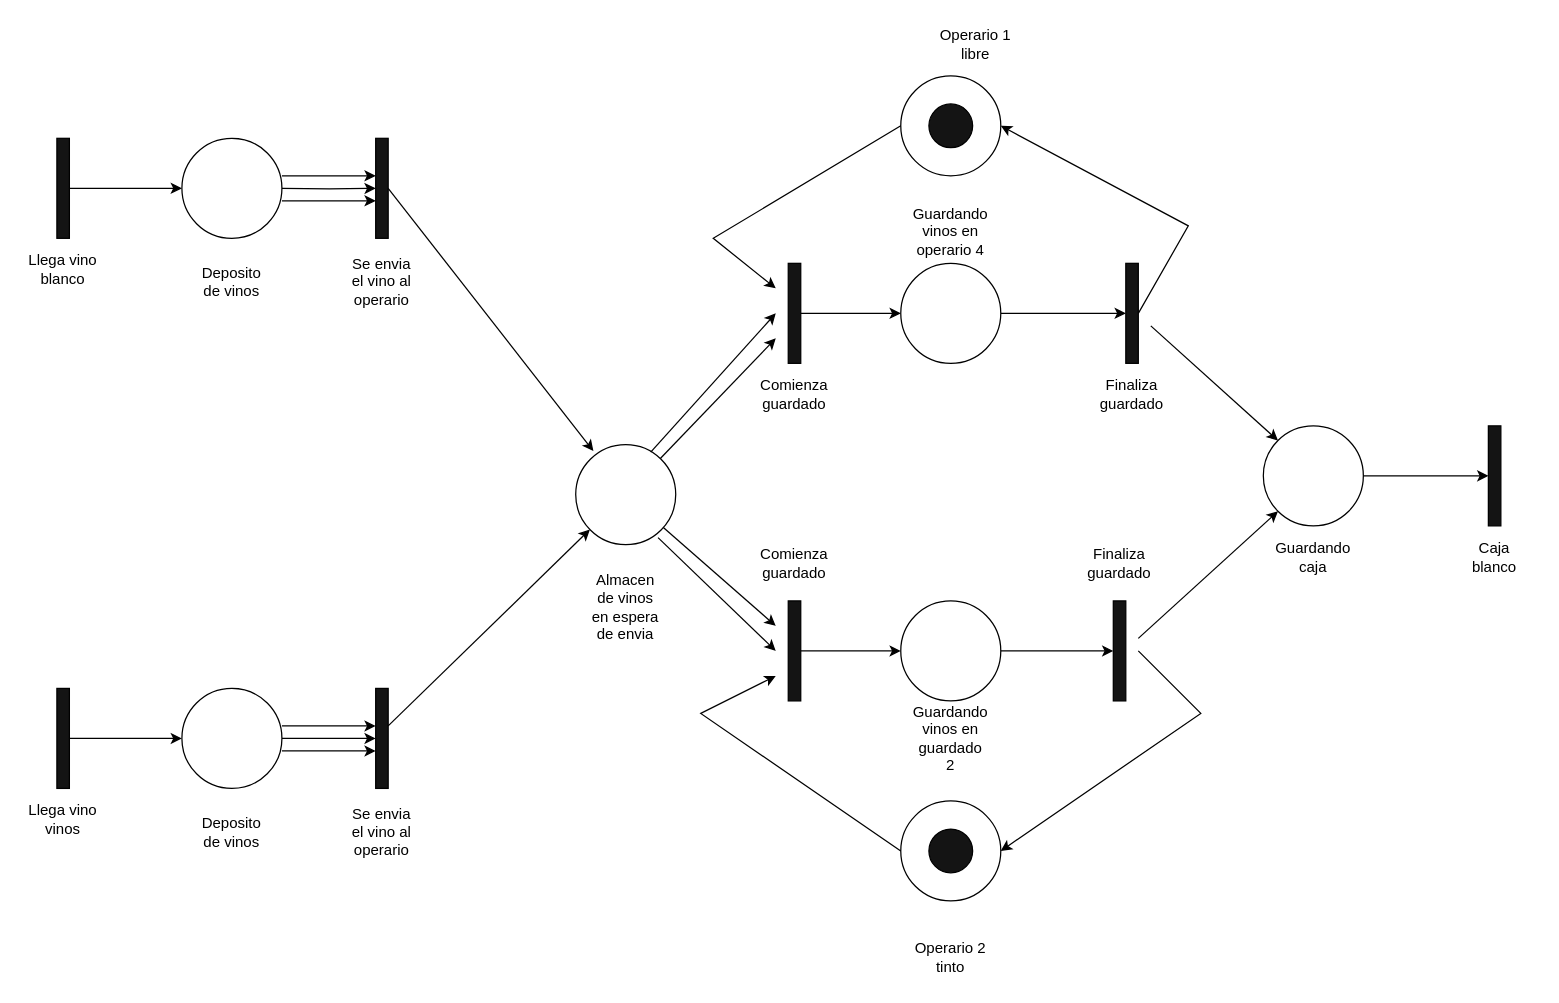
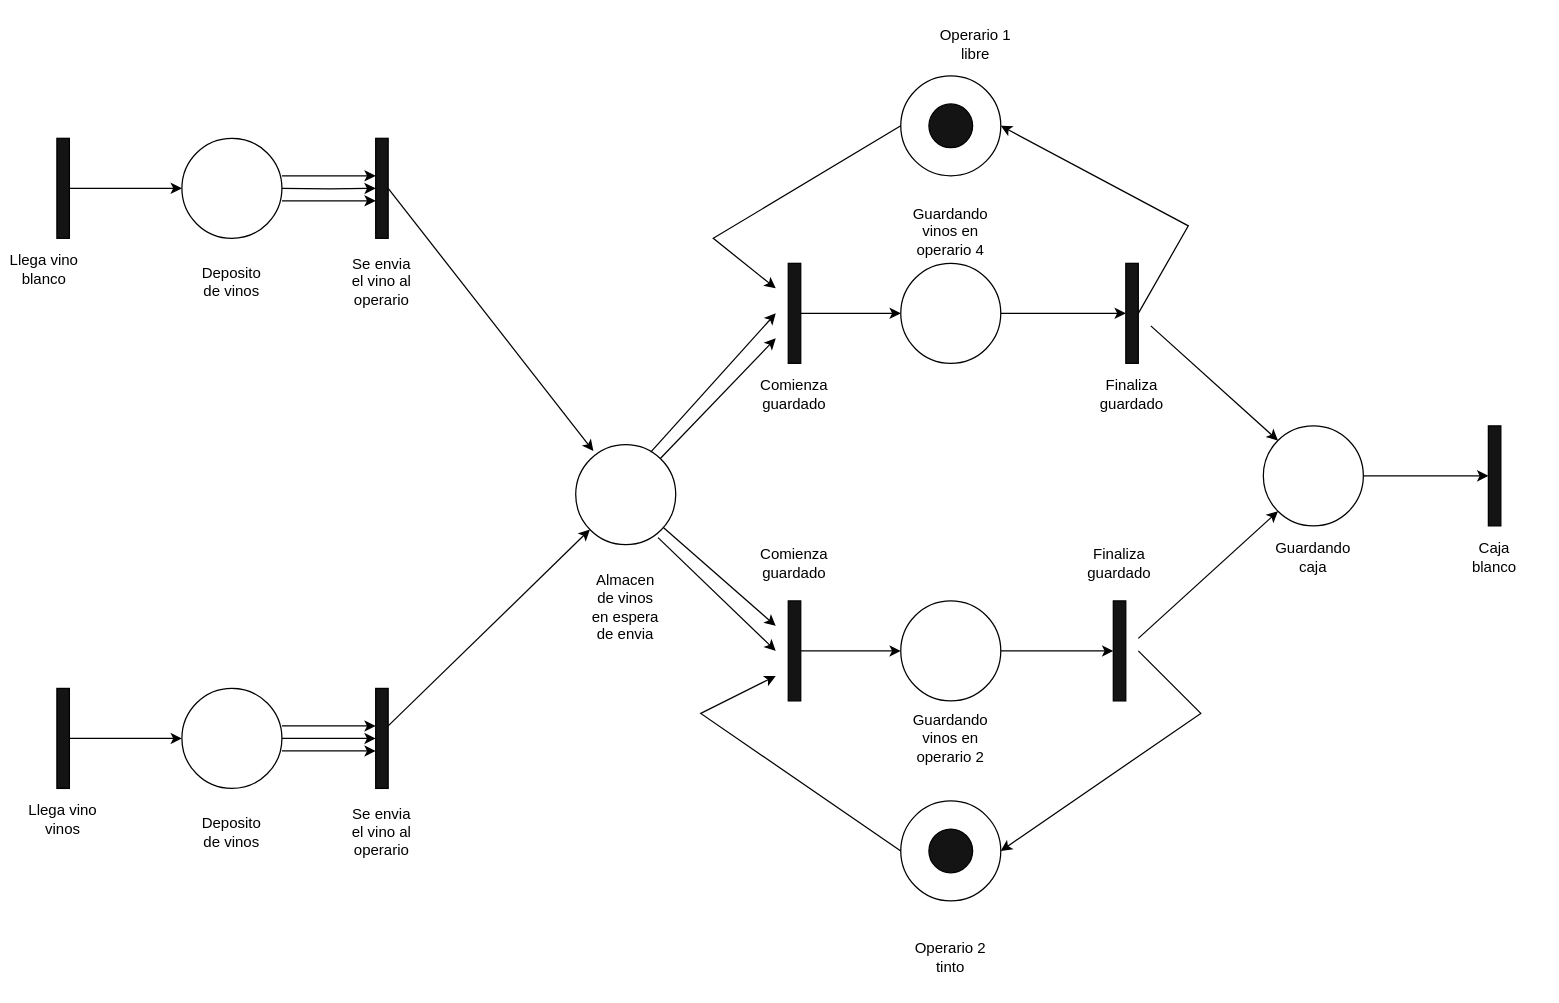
  <mxCell id="0" />
  <mxCell id="1" parent="0" />
  <mxCell id="2" value="" style="ellipse;whiteSpace=wrap;html=1;aspect=fixed;" vertex="1" parent="1"><mxGeometry x="145" y="110" width="80" height="80" as="geometry" /></mxCell>
  <mxCell id="3" value="" style="edgeStyle=orthogonalEdgeStyle;rounded=0;orthogonalLoop=1;jettySize=auto;html=1;curved=0;" edge="1" parent="1" source="4" target="2"><mxGeometry relative="1" as="geometry" /></mxCell>
  <mxCell id="4" value="" style="html=1;points=[[0,0,0,0,5],[0,1,0,0,-5],[1,0,0,0,5],[1,1,0,0,-5]];perimeter=orthogonalPerimeter;outlineConnect=0;targetShapes=umlLifeline;portConstraint=eastwest;newEdgeStyle={&quot;curved&quot;:0,&quot;rounded&quot;:0};fillColor=#141414;" vertex="1" parent="1"><mxGeometry x="45" y="110" width="10" height="80" as="geometry" /></mxCell>
- <mxCell id="5" value="&lt;div&gt;Llega vino&lt;/div&gt;&lt;div&gt;blanco&lt;br&gt;&lt;/div&gt;" style="text;html=1;align=center;verticalAlign=middle;whiteSpace=wrap;rounded=0;" vertex="1" parent="1"><mxGeometry x="20" y="200" width="60" height="30" as="geometry" /></mxCell>
+ <mxCell id="5" value="&lt;div&gt;Llega vino&lt;/div&gt;&lt;div&gt;blanco&lt;br&gt;&lt;/div&gt;" style="text;html=1;align=center;verticalAlign=middle;whiteSpace=wrap;rounded=0;" vertex="1" parent="1"><mxGeometry x="5" y="200" width="60" height="30" as="geometry" /></mxCell>
  <mxCell id="6" value="" style="edgeStyle=orthogonalEdgeStyle;rounded=0;orthogonalLoop=1;jettySize=auto;html=1;" edge="1" parent="1" source="7" target="14"><mxGeometry relative="1" as="geometry" /></mxCell>
  <mxCell id="7" value="" style="ellipse;whiteSpace=wrap;html=1;aspect=fixed;" vertex="1" parent="1"><mxGeometry x="145" y="550" width="80" height="80" as="geometry" /></mxCell>
  <mxCell id="8" value="" style="edgeStyle=orthogonalEdgeStyle;rounded=0;orthogonalLoop=1;jettySize=auto;html=1;curved=0;" edge="1" parent="1" source="9" target="7"><mxGeometry relative="1" as="geometry" /></mxCell>
  <mxCell id="9" value="" style="html=1;points=[[0,0,0,0,5],[0,1,0,0,-5],[1,0,0,0,5],[1,1,0,0,-5]];perimeter=orthogonalPerimeter;outlineConnect=0;targetShapes=umlLifeline;portConstraint=eastwest;newEdgeStyle={&quot;curved&quot;:0,&quot;rounded&quot;:0};fillColor=#141414;" vertex="1" parent="1"><mxGeometry x="45" y="550" width="10" height="80" as="geometry" /></mxCell>
  <mxCell id="10" value="&lt;div&gt;Llega vino&lt;/div&gt;&lt;div&gt;vinos&lt;br&gt;&lt;/div&gt;" style="text;html=1;align=center;verticalAlign=middle;whiteSpace=wrap;rounded=0;" vertex="1" parent="1"><mxGeometry x="20" y="640" width="60" height="30" as="geometry" /></mxCell>
  <mxCell id="11" value="&lt;div&gt;Deposito&lt;/div&gt;&lt;div&gt;de vinos&lt;br&gt;&lt;/div&gt;" style="text;html=1;align=center;verticalAlign=middle;whiteSpace=wrap;rounded=0;" vertex="1" parent="1"><mxGeometry x="155" y="210" width="60" height="30" as="geometry" /></mxCell>
  <mxCell id="12" value="&lt;div&gt;Deposito&lt;/div&gt;&lt;div&gt;de vinos&lt;br&gt;&lt;/div&gt;" style="text;html=1;align=center;verticalAlign=middle;whiteSpace=wrap;rounded=0;" vertex="1" parent="1"><mxGeometry x="155" y="650" width="60" height="30" as="geometry" /></mxCell>
  <mxCell id="13" value="" style="ellipse;whiteSpace=wrap;html=1;aspect=fixed;" vertex="1" parent="1"><mxGeometry x="460" y="355" width="80" height="80" as="geometry" /></mxCell>
  <mxCell id="14" value="" style="html=1;points=[[0,0,0,0,5],[0,1,0,0,-5],[1,0,0,0,5],[1,1,0,0,-5]];perimeter=orthogonalPerimeter;outlineConnect=0;targetShapes=umlLifeline;portConstraint=eastwest;newEdgeStyle={&quot;curved&quot;:0,&quot;rounded&quot;:0};fillColor=#141414;" vertex="1" parent="1"><mxGeometry x="300" y="550" width="10" height="80" as="geometry" /></mxCell>
  <mxCell id="15" value="&lt;div&gt;Se envia el vino al&lt;/div&gt;&lt;div&gt;operario&lt;br&gt;&lt;/div&gt;" style="text;html=1;align=center;verticalAlign=middle;whiteSpace=wrap;rounded=0;" vertex="1" parent="1"><mxGeometry x="275" y="650" width="60" height="30" as="geometry" /></mxCell>
  <mxCell id="16" value="" style="edgeStyle=orthogonalEdgeStyle;rounded=0;orthogonalLoop=1;jettySize=auto;html=1;" edge="1" parent="1" target="17"><mxGeometry relative="1" as="geometry"><mxPoint x="225" y="150" as="sourcePoint" /></mxGeometry></mxCell>
  <mxCell id="17" value="" style="html=1;points=[[0,0,0,0,5],[0,1,0,0,-5],[1,0,0,0,5],[1,1,0,0,-5]];perimeter=orthogonalPerimeter;outlineConnect=0;targetShapes=umlLifeline;portConstraint=eastwest;newEdgeStyle={&quot;curved&quot;:0,&quot;rounded&quot;:0};fillColor=#141414;" vertex="1" parent="1"><mxGeometry x="300" y="110" width="10" height="80" as="geometry" /></mxCell>
  <mxCell id="18" value="&lt;div&gt;Se envia el vino al&lt;/div&gt;&lt;div&gt;operario&lt;br&gt;&lt;/div&gt;" style="text;html=1;align=center;verticalAlign=middle;whiteSpace=wrap;rounded=0;" vertex="1" parent="1"><mxGeometry x="275" y="210" width="60" height="30" as="geometry" /></mxCell>
  <mxCell id="19" value="" style="endArrow=classic;html=1;rounded=0;exitX=1;exitY=1;exitDx=0;exitDy=-5;exitPerimeter=0;entryX=0.177;entryY=0.065;entryDx=0;entryDy=0;entryPerimeter=0;" edge="1" parent="1" target="13"><mxGeometry width="50" height="50" relative="1" as="geometry"><mxPoint x="310" y="150" as="sourcePoint" /><mxPoint x="462" y="344" as="targetPoint" /></mxGeometry></mxCell>
  <mxCell id="20" value="" style="endArrow=classic;html=1;rounded=0;" edge="1" parent="1" target="13"><mxGeometry width="50" height="50" relative="1" as="geometry"><mxPoint x="310" y="580" as="sourcePoint" /><mxPoint x="460" y="440" as="targetPoint" /></mxGeometry></mxCell>
  <mxCell id="21" value="&lt;div&gt;Almacen de vinos&lt;/div&gt;&lt;div&gt;en espera de envia&lt;br&gt;&lt;/div&gt;" style="text;html=1;align=center;verticalAlign=middle;whiteSpace=wrap;rounded=0;" vertex="1" parent="1"><mxGeometry x="470" y="470" width="60" height="30" as="geometry" /></mxCell>
  <mxCell id="22" value="" style="edgeStyle=orthogonalEdgeStyle;rounded=0;orthogonalLoop=1;jettySize=auto;html=1;curved=0;" edge="1" parent="1" source="23" target="33"><mxGeometry relative="1" as="geometry" /></mxCell>
  <mxCell id="23" value="" style="html=1;points=[[0,0,0,0,5],[0,1,0,0,-5],[1,0,0,0,5],[1,1,0,0,-5]];perimeter=orthogonalPerimeter;outlineConnect=0;targetShapes=umlLifeline;portConstraint=eastwest;newEdgeStyle={&quot;curved&quot;:0,&quot;rounded&quot;:0};fillColor=#141414;" vertex="1" parent="1"><mxGeometry x="630" y="210" width="10" height="80" as="geometry" /></mxCell>
  <mxCell id="24" value="" style="edgeStyle=orthogonalEdgeStyle;rounded=0;orthogonalLoop=1;jettySize=auto;html=1;" edge="1" parent="1"><mxGeometry relative="1" as="geometry"><mxPoint x="225" y="600" as="sourcePoint" /><mxPoint x="300" y="600" as="targetPoint" /></mxGeometry></mxCell>
  <mxCell id="25" value="" style="edgeStyle=orthogonalEdgeStyle;rounded=0;orthogonalLoop=1;jettySize=auto;html=1;" edge="1" parent="1"><mxGeometry relative="1" as="geometry"><mxPoint x="225" y="580" as="sourcePoint" /><mxPoint x="300" y="580" as="targetPoint" /></mxGeometry></mxCell>
  <mxCell id="26" value="" style="edgeStyle=orthogonalEdgeStyle;rounded=0;orthogonalLoop=1;jettySize=auto;html=1;" edge="1" parent="1"><mxGeometry relative="1" as="geometry"><mxPoint x="225" y="140" as="sourcePoint" /><mxPoint x="300" y="140" as="targetPoint" /></mxGeometry></mxCell>
  <mxCell id="27" value="" style="edgeStyle=orthogonalEdgeStyle;rounded=0;orthogonalLoop=1;jettySize=auto;html=1;" edge="1" parent="1"><mxGeometry relative="1" as="geometry"><mxPoint x="225" y="160" as="sourcePoint" /><mxPoint x="300" y="160" as="targetPoint" /></mxGeometry></mxCell>
  <mxCell id="28" value="" style="edgeStyle=orthogonalEdgeStyle;rounded=0;orthogonalLoop=1;jettySize=auto;html=1;curved=0;" edge="1" parent="1" source="29" target="31"><mxGeometry relative="1" as="geometry" /></mxCell>
  <mxCell id="29" value="" style="html=1;points=[[0,0,0,0,5],[0,1,0,0,-5],[1,0,0,0,5],[1,1,0,0,-5]];perimeter=orthogonalPerimeter;outlineConnect=0;targetShapes=umlLifeline;portConstraint=eastwest;newEdgeStyle={&quot;curved&quot;:0,&quot;rounded&quot;:0};fillColor=#141414;" vertex="1" parent="1"><mxGeometry x="630" y="480" width="10" height="80" as="geometry" /></mxCell>
  <mxCell id="30" value="" style="edgeStyle=orthogonalEdgeStyle;rounded=0;orthogonalLoop=1;jettySize=auto;html=1;" edge="1" parent="1" source="31" target="34"><mxGeometry relative="1" as="geometry" /></mxCell>
  <mxCell id="31" value="" style="ellipse;whiteSpace=wrap;html=1;aspect=fixed;" vertex="1" parent="1"><mxGeometry x="720" y="480" width="80" height="80" as="geometry" /></mxCell>
  <mxCell id="32" value="" style="edgeStyle=orthogonalEdgeStyle;rounded=0;orthogonalLoop=1;jettySize=auto;html=1;" edge="1" parent="1" source="33" target="51"><mxGeometry relative="1" as="geometry" /></mxCell>
  <mxCell id="33" value="" style="ellipse;whiteSpace=wrap;html=1;aspect=fixed;" vertex="1" parent="1"><mxGeometry x="720" y="210" width="80" height="80" as="geometry" /></mxCell>
  <mxCell id="34" value="" style="html=1;points=[[0,0,0,0,5],[0,1,0,0,-5],[1,0,0,0,5],[1,1,0,0,-5]];perimeter=orthogonalPerimeter;outlineConnect=0;targetShapes=umlLifeline;portConstraint=eastwest;newEdgeStyle={&quot;curved&quot;:0,&quot;rounded&quot;:0};fillColor=#141414;" vertex="1" parent="1"><mxGeometry x="890" y="480" width="10" height="80" as="geometry" /></mxCell>
  <mxCell id="35" value="" style="endArrow=classic;html=1;rounded=0;exitX=0.75;exitY=0.075;exitDx=0;exitDy=0;exitPerimeter=0;" edge="1" parent="1" source="13"><mxGeometry width="50" height="50" relative="1" as="geometry"><mxPoint x="870" y="330" as="sourcePoint" /><mxPoint x="620" y="250" as="targetPoint" /></mxGeometry></mxCell>
  <mxCell id="36" value="" style="endArrow=classic;html=1;rounded=0;exitX=0.823;exitY=0.93;exitDx=0;exitDy=0;exitPerimeter=0;" edge="1" parent="1" source="13"><mxGeometry width="50" height="50" relative="1" as="geometry"><mxPoint x="530" y="371" as="sourcePoint" /><mxPoint x="620" y="520" as="targetPoint" /></mxGeometry></mxCell>
  <mxCell id="37" value="" style="ellipse;whiteSpace=wrap;html=1;aspect=fixed;" vertex="1" parent="1"><mxGeometry x="720" y="640" width="80" height="80" as="geometry" /></mxCell>
  <mxCell id="38" value="" style="ellipse;whiteSpace=wrap;html=1;aspect=fixed;" vertex="1" parent="1"><mxGeometry x="720" y="60" width="80" height="80" as="geometry" /></mxCell>
  <mxCell id="39" value="" style="endArrow=classic;html=1;rounded=0;entryX=1;entryY=0.5;entryDx=0;entryDy=0;" edge="1" parent="1" target="38"><mxGeometry width="50" height="50" relative="1" as="geometry"><mxPoint x="910" y="250" as="sourcePoint" /><mxPoint x="810" y="350" as="targetPoint" /><Array as="points"><mxPoint x="950" y="180" /></Array></mxGeometry></mxCell>
  <mxCell id="40" value="" style="endArrow=classic;html=1;rounded=0;exitX=0;exitY=0.5;exitDx=0;exitDy=0;" edge="1" parent="1" source="38"><mxGeometry width="50" height="50" relative="1" as="geometry"><mxPoint x="760" y="400" as="sourcePoint" /><mxPoint x="620" y="230" as="targetPoint" /><Array as="points"><mxPoint x="570" y="190" /></Array></mxGeometry></mxCell>
  <mxCell id="41" value="" style="endArrow=classic;html=1;rounded=0;entryX=1;entryY=0.5;entryDx=0;entryDy=0;" edge="1" parent="1" target="37"><mxGeometry width="50" height="50" relative="1" as="geometry"><mxPoint x="910" y="520" as="sourcePoint" /><mxPoint x="810" y="350" as="targetPoint" /><Array as="points"><mxPoint x="960" y="570" /></Array></mxGeometry></mxCell>
  <mxCell id="42" value="" style="endArrow=classic;html=1;rounded=0;exitX=0;exitY=0.5;exitDx=0;exitDy=0;" edge="1" parent="1" source="37"><mxGeometry width="50" height="50" relative="1" as="geometry"><mxPoint x="760" y="400" as="sourcePoint" /><mxPoint x="620" y="540" as="targetPoint" /><Array as="points"><mxPoint x="560" y="570" /></Array></mxGeometry></mxCell>
  <mxCell id="43" value="&lt;div&gt;Operario 2&lt;/div&gt;&lt;div&gt;tinto&lt;br&gt;&lt;/div&gt;" style="text;html=1;align=center;verticalAlign=middle;whiteSpace=wrap;rounded=0;" vertex="1" parent="1"><mxGeometry x="730" y="750" width="60" height="30" as="geometry" /></mxCell>
- <mxCell id="44" value="Guardando vinos en guardado 2" style="text;html=1;align=center;verticalAlign=middle;whiteSpace=wrap;rounded=0;" vertex="1" parent="1"><mxGeometry x="730" y="575" width="60" height="30" as="geometry" /></mxCell>
+ <mxCell id="44" value="Guardando vinos en operario 2" style="text;html=1;align=center;verticalAlign=middle;whiteSpace=wrap;rounded=0;" vertex="1" parent="1"><mxGeometry x="730" y="575" width="60" height="30" as="geometry" /></mxCell>
  <mxCell id="45" value="&lt;div&gt;Comienza&lt;/div&gt;&lt;div&gt;guardado&lt;br&gt;&lt;/div&gt;" style="text;html=1;align=center;verticalAlign=middle;whiteSpace=wrap;rounded=0;" vertex="1" parent="1"><mxGeometry x="605" y="435" width="60" height="30" as="geometry" /></mxCell>
  <mxCell id="46" value="&lt;div&gt;Finaliza&lt;/div&gt;&lt;div&gt;guardado&lt;br&gt;&lt;/div&gt;" style="text;html=1;align=center;verticalAlign=middle;whiteSpace=wrap;rounded=0;" vertex="1" parent="1"><mxGeometry x="865" y="435" width="60" height="30" as="geometry" /></mxCell>
  <mxCell id="47" value="&lt;div&gt;Operario 1&lt;/div&gt;&lt;div&gt;libre&lt;br&gt;&lt;/div&gt;" style="text;html=1;align=center;verticalAlign=middle;whiteSpace=wrap;rounded=0;" vertex="1" parent="1"><mxGeometry x="750" y="20" width="60" height="30" as="geometry" /></mxCell>
  <mxCell id="48" value="Guardando vinos en operario 4" style="text;html=1;align=center;verticalAlign=middle;whiteSpace=wrap;rounded=0;" vertex="1" parent="1"><mxGeometry x="730" y="170" width="60" height="30" as="geometry" /></mxCell>
  <mxCell id="49" value="&lt;div&gt;Comienza&lt;/div&gt;&lt;div&gt;guardado&lt;br&gt;&lt;/div&gt;" style="text;html=1;align=center;verticalAlign=middle;whiteSpace=wrap;rounded=0;" vertex="1" parent="1"><mxGeometry x="605" y="300" width="60" height="30" as="geometry" /></mxCell>
  <mxCell id="50" value="&lt;div&gt;Finaliza&lt;/div&gt;&lt;div&gt;guardado&lt;br&gt;&lt;/div&gt;" style="text;html=1;align=center;verticalAlign=middle;whiteSpace=wrap;rounded=0;" vertex="1" parent="1"><mxGeometry x="875" y="300" width="60" height="30" as="geometry" /></mxCell>
  <mxCell id="51" value="" style="html=1;points=[[0,0,0,0,5],[0,1,0,0,-5],[1,0,0,0,5],[1,1,0,0,-5]];perimeter=orthogonalPerimeter;outlineConnect=0;targetShapes=umlLifeline;portConstraint=eastwest;newEdgeStyle={&quot;curved&quot;:0,&quot;rounded&quot;:0};fillColor=#141414;" vertex="1" parent="1"><mxGeometry x="900" y="210" width="10" height="80" as="geometry" /></mxCell>
  <mxCell id="52" value="" style="ellipse;whiteSpace=wrap;html=1;aspect=fixed;" vertex="1" parent="1"><mxGeometry x="1010" y="340" width="80" height="80" as="geometry" /></mxCell>
  <mxCell id="53" value="" style="endArrow=classic;html=1;rounded=0;entryX=0;entryY=1;entryDx=0;entryDy=0;" edge="1" parent="1" target="52"><mxGeometry width="50" height="50" relative="1" as="geometry"><mxPoint x="910" y="510" as="sourcePoint" /><mxPoint x="1020" y="370" as="targetPoint" /></mxGeometry></mxCell>
  <mxCell id="54" value="" style="endArrow=classic;html=1;rounded=0;entryX=0;entryY=0;entryDx=0;entryDy=0;" edge="1" parent="1" target="52"><mxGeometry width="50" height="50" relative="1" as="geometry"><mxPoint x="920" y="260" as="sourcePoint" /><mxPoint x="1020" y="370" as="targetPoint" /></mxGeometry></mxCell>
  <mxCell id="55" value="&lt;div&gt;Guardando&lt;/div&gt;&lt;div&gt;caja&lt;br&gt;&lt;/div&gt;" style="text;html=1;align=center;verticalAlign=middle;whiteSpace=wrap;rounded=0;" vertex="1" parent="1"><mxGeometry x="1020" y="430" width="60" height="30" as="geometry" /></mxCell>
  <mxCell id="56" value="" style="html=1;points=[[0,0,0,0,5],[0,1,0,0,-5],[1,0,0,0,5],[1,1,0,0,-5]];perimeter=orthogonalPerimeter;outlineConnect=0;targetShapes=umlLifeline;portConstraint=eastwest;newEdgeStyle={&quot;curved&quot;:0,&quot;rounded&quot;:0};fillColor=#141414;" vertex="1" parent="1"><mxGeometry x="1190" y="340" width="10" height="80" as="geometry" /></mxCell>
  <mxCell id="57" value="Caja blanco" style="text;html=1;align=center;verticalAlign=middle;whiteSpace=wrap;rounded=0;" vertex="1" parent="1"><mxGeometry x="1165" y="430" width="60" height="30" as="geometry" /></mxCell>
  <mxCell id="58" value="" style="endArrow=classic;html=1;rounded=0;exitX=1;exitY=0.5;exitDx=0;exitDy=0;exitPerimeter=0;" edge="1" parent="1" source="52" target="56"><mxGeometry width="50" height="50" relative="1" as="geometry"><mxPoint x="940" y="420" as="sourcePoint" /><mxPoint x="990" y="370" as="targetPoint" /></mxGeometry></mxCell>
  <mxCell id="59" style="edgeStyle=orthogonalEdgeStyle;rounded=0;orthogonalLoop=1;jettySize=auto;html=1;exitX=0.5;exitY=1;exitDx=0;exitDy=0;" edge="1" parent="1" source="50" target="50"><mxGeometry relative="1" as="geometry" /></mxCell>
  <mxCell id="60" value="" style="endArrow=classic;html=1;rounded=0;" edge="1" parent="1" source="13"><mxGeometry width="50" height="50" relative="1" as="geometry"><mxPoint x="530" y="371" as="sourcePoint" /><mxPoint x="620" y="270" as="targetPoint" /></mxGeometry></mxCell>
  <mxCell id="61" value="" style="endArrow=classic;html=1;rounded=0;" edge="1" parent="1" source="13"><mxGeometry width="50" height="50" relative="1" as="geometry"><mxPoint x="540" y="381" as="sourcePoint" /><mxPoint x="620" y="500" as="targetPoint" /></mxGeometry></mxCell>
  <mxCell id="62" value="" style="ellipse;whiteSpace=wrap;html=1;aspect=fixed;fillColor=#141414;" vertex="1" parent="1"><mxGeometry x="742.5" y="82.5" width="35" height="35" as="geometry" /></mxCell>
  <mxCell id="63" value="" style="ellipse;whiteSpace=wrap;html=1;aspect=fixed;fillColor=#141414;" vertex="1" parent="1"><mxGeometry x="742.5" y="662.5" width="35" height="35" as="geometry" /></mxCell>
